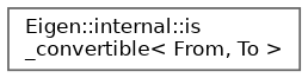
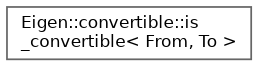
  digraph {
    rankdir=LR
    fontname="DejaVu Sans"
-   n1 [color=grey40 fillcolor=white fontname="DejaVu Sans" fontsize=10 height=0.2 label="Eigen::internal::is\l_convertible\< From, To \>" shape=box style=filled width=0.4]
+   n1 [color=grey40 fillcolor=white fontname="DejaVu Sans" fontsize=10 height=0.2 label="Eigen::convertible::is\l_convertible\< From, To \>" shape=box style=filled width=0.4]
  }
